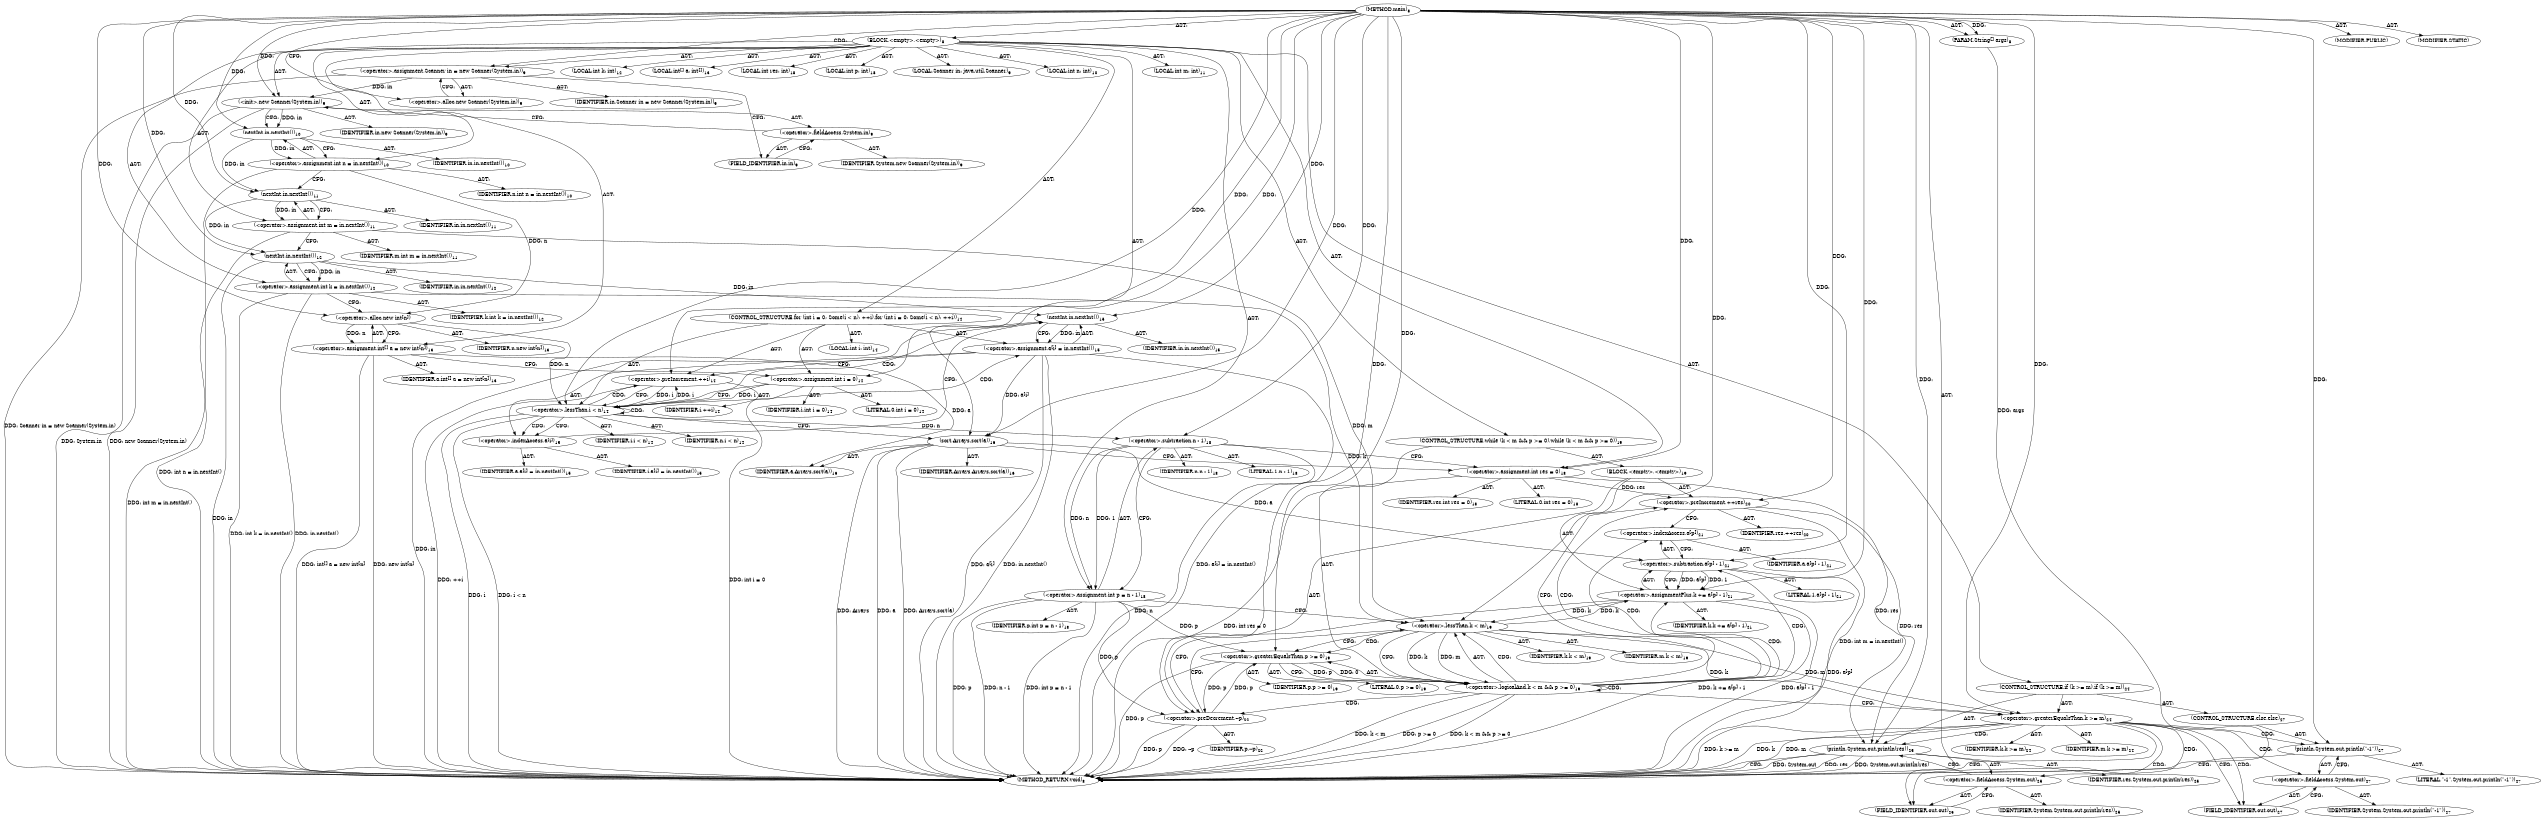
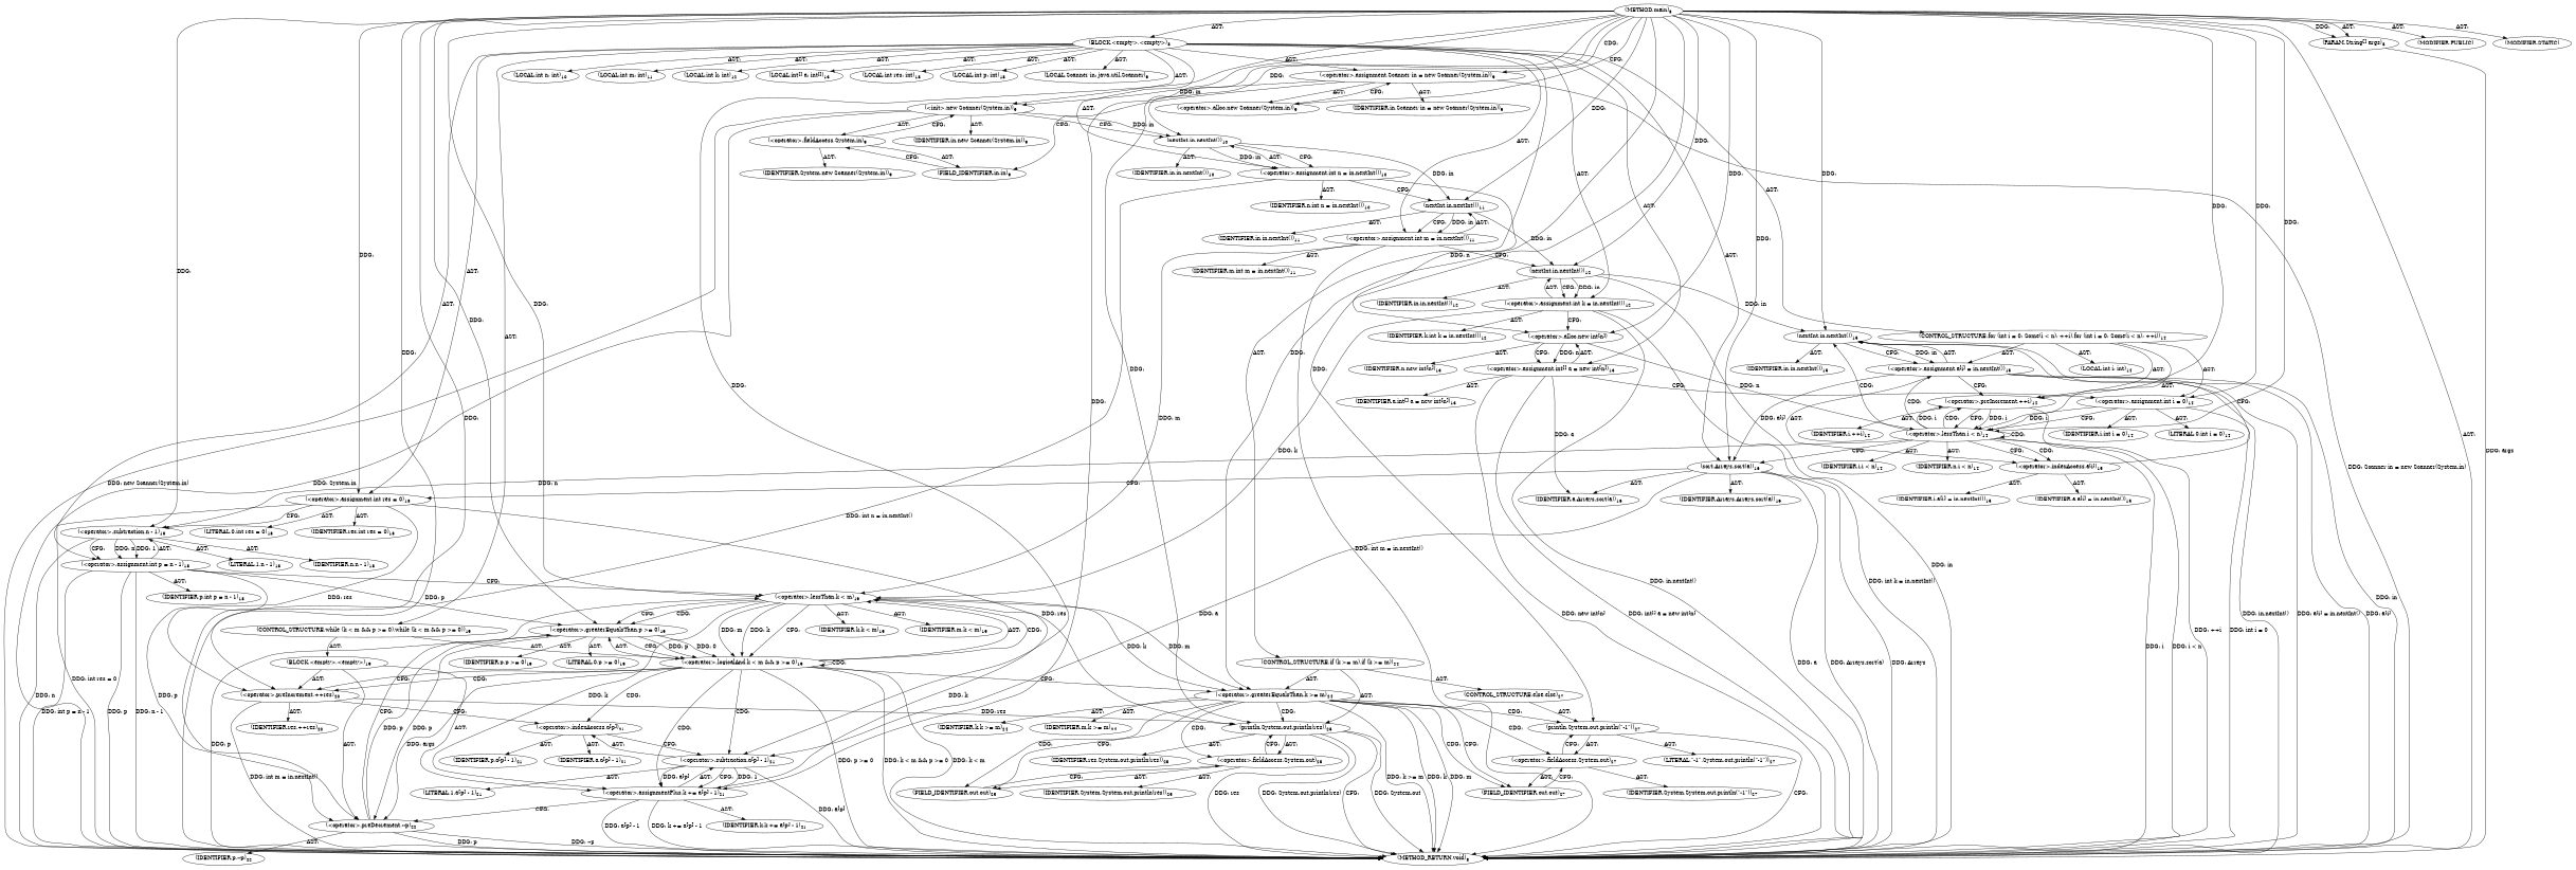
  digraph {
    n1 [label=<(METHOD,main)<SUB>8</SUB>>]
    n2 [label=<(PARAM,String[] args)<SUB>8</SUB>>]
    n3 [label=<(BLOCK,&lt;empty&gt;,&lt;empty&gt;)<SUB>8</SUB>>]
    n4 [label=<(&lt;operator&gt;.assignment,Scanner in = new Scanner(System.in))<SUB>9</SUB>>]
    n5 [label=<(&lt;operator&gt;.alloc,new Scanner(System.in))<SUB>9</SUB>>]
    n6 [label=<(&lt;init&gt;,new Scanner(System.in))<SUB>9</SUB>>]
    n7 [label=<(nextInt,in.nextInt())<SUB>10</SUB>>]
    n8 [label=<(nextInt,in.nextInt())<SUB>11</SUB>>]
    n9 [label=<(nextInt,in.nextInt())<SUB>12</SUB>>]
    n10 [label=<(&lt;operator&gt;.alloc,new int[n])>]
    n11 [label=<(&lt;operator&gt;.assignment,int i = 0)<SUB>14</SUB>>]
    n12 [label=<(&lt;operator&gt;.lessThan,i &lt; n)<SUB>14</SUB>>]
    n13 [label=<(&lt;operator&gt;.preIncrement,++i)<SUB>14</SUB>>]
    n14 [label=<(nextInt,in.nextInt())<SUB>15</SUB>>]
    n15 [label=<(sort,Arrays.sort(a))<SUB>16</SUB>>]
    n16 [label=<(&lt;operator&gt;.assignment,int res = 0)<SUB>18</SUB>>]
    n17 [label=<(&lt;operator&gt;.subtraction,n - 1)<SUB>18</SUB>>]
    n18 [label=<(&lt;operator&gt;.lessThan,k &lt; m)<SUB>19</SUB>>]
    n19 [label=<(&lt;operator&gt;.greaterEqualsThan,p &gt;= 0)<SUB>19</SUB>>]
    n20 [label=<(&lt;operator&gt;.preIncrement,++res)<SUB>20</SUB>>]
    n21 [label=<(&lt;operator&gt;.assignmentPlus,k += a[p] - 1)<SUB>21</SUB>>]
    n22 [label=<(&lt;operator&gt;.subtraction,a[p] - 1)<SUB>21</SUB>>]
    n23 [label=<(&lt;operator&gt;.preDecrement,--p)<SUB>22</SUB>>]
    n24 [label=<(&lt;operator&gt;.greaterEqualsThan,k &gt;= m)<SUB>24</SUB>>]
    n25 [label=<(println,System.out.println(res))<SUB>25</SUB>>]
    n26 [label=<(println,System.out.println(&quot;-1&quot;))<SUB>27</SUB>>]
    n27 [label=<(MODIFIER,PUBLIC)>]
    n28 [label=<(MODIFIER,STATIC)>]
    n29 [label=<(METHOD_RETURN,void)<SUB>8</SUB>>]
    n30 [label=<(LOCAL,Scanner in: java.util.Scanner)<SUB>9</SUB>>]
    n31 [label=<(LOCAL,int n: int)<SUB>10</SUB>>]
    n32 [label=<(&lt;operator&gt;.assignment,int n = in.nextInt())<SUB>10</SUB>>]
    n33 [label=<(LOCAL,int m: int)<SUB>11</SUB>>]
    n34 [label=<(&lt;operator&gt;.assignment,int m = in.nextInt())<SUB>11</SUB>>]
    n35 [label=<(LOCAL,int k: int)<SUB>12</SUB>>]
    n36 [label=<(&lt;operator&gt;.assignment,int k = in.nextInt())<SUB>12</SUB>>]
    n37 [label=<(LOCAL,int[] a: int[])<SUB>13</SUB>>]
    n38 [label=<(&lt;operator&gt;.assignment,int[] a = new int[n])<SUB>13</SUB>>]
    n39 [label=<(CONTROL_STRUCTURE,for (int i = 0; Some(i &lt; n); ++i),for (int i = 0; Some(i &lt; n); ++i))<SUB>14</SUB>>]
    n40 [label=<(LOCAL,int res: int)<SUB>18</SUB>>]
    n41 [label=<(LOCAL,int p: int)<SUB>18</SUB>>]
    n42 [label=<(&lt;operator&gt;.assignment,int p = n - 1)<SUB>18</SUB>>]
    n43 [label=<(CONTROL_STRUCTURE,while (k &lt; m &amp;&amp; p &gt;= 0),while (k &lt; m &amp;&amp; p &gt;= 0))<SUB>19</SUB>>]
    n44 [label=<(CONTROL_STRUCTURE,if (k &gt;= m),if (k &gt;= m))<SUB>24</SUB>>]
    n45 [label=<(IDENTIFIER,in,Scanner in = new Scanner(System.in))<SUB>9</SUB>>]
    n46 [label=<(FIELD_IDENTIFIER,in,in)<SUB>9</SUB>>]
    n47 [label=<(IDENTIFIER,in,new Scanner(System.in))<SUB>9</SUB>>]
    n48 [label=<(&lt;operator&gt;.fieldAccess,System.in)<SUB>9</SUB>>]
    n49 [label=<(IDENTIFIER,in,in.nextInt())<SUB>10</SUB>>]
    n50 [label=<(IDENTIFIER,in,in.nextInt())<SUB>11</SUB>>]
    n51 [label=<(IDENTIFIER,in,in.nextInt())<SUB>12</SUB>>]
    n52 [label=<(IDENTIFIER,n,new int[n])<SUB>13</SUB>>]
    n53 [label=<(IDENTIFIER,i,int i = 0)<SUB>14</SUB>>]
    n54 [label=<(LITERAL,0,int i = 0)<SUB>14</SUB>>]
    n55 [label=<(&lt;operator&gt;.assignment,a[i] = in.nextInt())<SUB>15</SUB>>]
    n56 [label=<(IDENTIFIER,i,i &lt; n)<SUB>14</SUB>>]
    n57 [label=<(IDENTIFIER,n,i &lt; n)<SUB>14</SUB>>]
    n58 [label=<(&lt;operator&gt;.indexAccess,a[i])<SUB>15</SUB>>]
    n59 [label=<(IDENTIFIER,i,++i)<SUB>14</SUB>>]
    n60 [label=<(IDENTIFIER,in,in.nextInt())<SUB>15</SUB>>]
    n61 [label=<(IDENTIFIER,Arrays,Arrays.sort(a))<SUB>16</SUB>>]
    n62 [label=<(IDENTIFIER,a,Arrays.sort(a))<SUB>16</SUB>>]
    n63 [label=<(IDENTIFIER,res,int res = 0)<SUB>18</SUB>>]
    n64 [label=<(LITERAL,0,int res = 0)<SUB>18</SUB>>]
    n65 [label=<(IDENTIFIER,n,n - 1)<SUB>18</SUB>>]
    n66 [label=<(LITERAL,1,n - 1)<SUB>18</SUB>>]
    n67 [label=<(&lt;operator&gt;.logicalAnd,k &lt; m &amp;&amp; p &gt;= 0)<SUB>19</SUB>>]
    n68 [label=<(IDENTIFIER,k,k &lt; m)<SUB>19</SUB>>]
    n69 [label=<(IDENTIFIER,m,k &lt; m)<SUB>19</SUB>>]
    n70 [label=<(IDENTIFIER,p,p &gt;= 0)<SUB>19</SUB>>]
    n71 [label=<(LITERAL,0,p &gt;= 0)<SUB>19</SUB>>]
    n72 [label=<(&lt;operator&gt;.indexAccess,a[p])<SUB>21</SUB>>]
    n73 [label=<(IDENTIFIER,res,++res)<SUB>20</SUB>>]
    n74 [label=<(IDENTIFIER,k,k += a[p] - 1)<SUB>21</SUB>>]
    n75 [label=<(LITERAL,1,a[p] - 1)<SUB>21</SUB>>]
    n76 [label=<(IDENTIFIER,p,--p)<SUB>22</SUB>>]
    n77 [label=<(IDENTIFIER,k,k &gt;= m)<SUB>24</SUB>>]
    n78 [label=<(IDENTIFIER,m,k &gt;= m)<SUB>24</SUB>>]
    n79 [label=<(&lt;operator&gt;.fieldAccess,System.out)<SUB>25</SUB>>]
    n80 [label=<(FIELD_IDENTIFIER,out,out)<SUB>25</SUB>>]
    n81 [label=<(&lt;operator&gt;.fieldAccess,System.out)<SUB>27</SUB>>]
    n82 [label=<(FIELD_IDENTIFIER,out,out)<SUB>27</SUB>>]
    n83 [label=<(IDENTIFIER,res,System.out.println(res))<SUB>25</SUB>>]
    n84 [label=<(LITERAL,&quot;-1&quot;,System.out.println(&quot;-1&quot;))<SUB>27</SUB>>]
    n85 [label=<(IDENTIFIER,n,int n = in.nextInt())<SUB>10</SUB>>]
    n86 [label=<(IDENTIFIER,m,int m = in.nextInt())<SUB>11</SUB>>]
    n87 [label=<(IDENTIFIER,k,int k = in.nextInt())<SUB>12</SUB>>]
    n88 [label=<(IDENTIFIER,a,int[] a = new int[n])<SUB>13</SUB>>]
    n89 [label=<(LOCAL,int i: int)<SUB>14</SUB>>]
    n90 [label=<(IDENTIFIER,p,int p = n - 1)<SUB>18</SUB>>]
    n91 [label=<(BLOCK,&lt;empty&gt;,&lt;empty&gt;)<SUB>19</SUB>>]
    n92 [label=<(CONTROL_STRUCTURE,else,else)<SUB>27</SUB>>]
    n93 [label=<(IDENTIFIER,System,new Scanner(System.in))<SUB>9</SUB>>]
    n94 [label=<(IDENTIFIER,a,a[i] = in.nextInt())<SUB>15</SUB>>]
    n95 [label=<(IDENTIFIER,i,a[i] = in.nextInt())<SUB>15</SUB>>]
    n96 [label=<(IDENTIFIER,a,a[p] - 1)<SUB>21</SUB>>]
+   n97 [label=<(IDENTIFIER,p,a[p] - 1)<SUB>21</SUB>>]
    n98 [label=<(IDENTIFIER,System,System.out.println(res))<SUB>25</SUB>>]
    n99 [label=<(IDENTIFIER,System,System.out.println(&quot;-1&quot;))<SUB>27</SUB>>]
    n1 -> n2 [label="AST: "]
    n1 -> n2 [label="DDG: "]
    n1 -> n3 [label="AST: "]
    n1 -> n4 [label="CDG: "]
    n1 -> n5 [label="CFG: "]
-   n1 -> n6 [label="DDG: "]
    n1 -> n7 [label="DDG: "]
    n1 -> n8 [label="DDG: "]
    n1 -> n9 [label="DDG: "]
    n1 -> n10 [label="DDG: "]
    n1 -> n11 [label="DDG: "]
    n1 -> n12 [label="DDG: "]
    n1 -> n13 [label="DDG: "]
    n1 -> n14 [label="DDG: "]
    n1 -> n15 [label="DDG: "]
    n1 -> n16 [label="DDG: "]
    n1 -> n17 [label="DDG: "]
    n1 -> n18 [label="DDG: "]
    n1 -> n19 [label="DDG: "]
    n1 -> n20 [label="DDG: "]
    n1 -> n21 [label="DDG: "]
    n1 -> n22 [label="DDG: "]
    n1 -> n23 [label="DDG: "]
    n1 -> n24 [label="DDG: "]
    n1 -> n25 [label="DDG: "]
    n1 -> n26 [label="DDG: "]
    n1 -> n27 [label="AST: "]
    n1 -> n28 [label="AST: "]
    n1 -> n29 [label="AST: "]
    n2 -> n29 [label="DDG: args"]
    n3 -> n4 [label="AST: "]
    n3 -> n6 [label="AST: "]
    n3 -> n15 [label="AST: "]
    n3 -> n16 [label="AST: "]
    n3 -> n30 [label="AST: "]
    n3 -> n31 [label="AST: "]
    n3 -> n32 [label="AST: "]
    n3 -> n33 [label="AST: "]
    n3 -> n34 [label="AST: "]
    n3 -> n35 [label="AST: "]
    n3 -> n36 [label="AST: "]
    n3 -> n37 [label="AST: "]
    n3 -> n38 [label="AST: "]
    n3 -> n39 [label="AST: "]
    n3 -> n40 [label="AST: "]
    n3 -> n41 [label="AST: "]
    n3 -> n42 [label="AST: "]
    n3 -> n43 [label="AST: "]
    n3 -> n44 [label="AST: "]
    n4 -> n5 [label="AST: "]
    n4 -> n6 [label="DDG: in"]
    n4 -> n29 [label="DDG: Scanner in = new Scanner(System.in)"]
    n4 -> n45 [label="AST: "]
    n4 -> n46 [label="CFG: "]
    n5 -> n4 [label="CFG: "]
    n6 -> n7 [label="CFG: "]
    n6 -> n7 [label="DDG: in"]
    n6 -> n29 [label="DDG: System.in"]
    n6 -> n29 [label="DDG: new Scanner(System.in)"]
    n6 -> n47 [label="AST: "]
    n6 -> n48 [label="AST: "]
    n7 -> n8 [label="DDG: in"]
    n7 -> n32 [label="CFG: "]
    n7 -> n32 [label="DDG: in"]
    n7 -> n49 [label="AST: "]
    n8 -> n9 [label="DDG: in"]
    n8 -> n34 [label="CFG: "]
    n8 -> n34 [label="DDG: in"]
    n8 -> n50 [label="AST: "]
    n9 -> n14 [label="DDG: in"]
    n9 -> n29 [label="DDG: in"]
    n9 -> n36 [label="CFG: "]
    n9 -> n36 [label="DDG: in"]
    n9 -> n51 [label="AST: "]
    n10 -> n12 [label="DDG: n"]
    n10 -> n38 [label="CFG: "]
    n10 -> n38 [label="DDG: n"]
    n10 -> n52 [label="AST: "]
    n11 -> n12 [label="CFG: "]
    n11 -> n12 [label="DDG: i"]
    n11 -> n29 [label="DDG: int i = 0"]
    n11 -> n53 [label="AST: "]
    n11 -> n54 [label="AST: "]
    n12 -> n12 [label="CDG: "]
    n12 -> n13 [label="DDG: i"]
    n12 -> n13 [label="CDG: "]
    n12 -> n14 [label="CDG: "]
    n12 -> n15 [label="CFG: "]
    n12 -> n17 [label="DDG: n"]
    n12 -> n29 [label="DDG: i"]
    n12 -> n29 [label="DDG: i &lt; n"]
    n12 -> n55 [label="CDG: "]
    n12 -> n56 [label="AST: "]
    n12 -> n57 [label="AST: "]
    n12 -> n58 [label="CFG: "]
    n12 -> n58 [label="CDG: "]
    n13 -> n12 [label="CFG: "]
    n13 -> n12 [label="DDG: i"]
    n13 -> n29 [label="DDG: ++i"]
    n13 -> n59 [label="AST: "]
    n14 -> n29 [label="DDG: in"]
    n14 -> n55 [label="CFG: "]
    n14 -> n55 [label="DDG: in"]
    n14 -> n60 [label="AST: "]
    n15 -> n16 [label="CFG: "]
    n15 -> n22 [label="DDG: a"]
    n15 -> n29 [label="DDG: a"]
    n15 -> n29 [label="DDG: Arrays.sort(a)"]
    n15 -> n29 [label="DDG: Arrays"]
    n15 -> n61 [label="AST: "]
    n15 -> n62 [label="AST: "]
-   n17 -> n16 [label="CFG: "]
+   n16 -> n17 [label="CFG: "]
    n16 -> n20 [label="DDG: res"]
    n16 -> n25 [label="DDG: res"]
    n16 -> n29 [label="DDG: int res = 0"]
    n16 -> n63 [label="AST: "]
    n16 -> n64 [label="AST: "]
    n17 -> n29 [label="DDG: n"]
    n17 -> n42 [label="CFG: "]
    n17 -> n42 [label="DDG: n"]
    n17 -> n42 [label="DDG: 1"]
    n17 -> n65 [label="AST: "]
    n17 -> n66 [label="AST: "]
    n18 -> n19 [label="CFG: "]
    n18 -> n19 [label="CDG: "]
    n18 -> n21 [label="DDG: k"]
    n18 -> n24 [label="DDG: k"]
    n18 -> n24 [label="DDG: m"]
    n18 -> n67 [label="CFG: "]
    n18 -> n67 [label="DDG: k"]
    n18 -> n67 [label="DDG: m"]
    n18 -> n68 [label="AST: "]
    n18 -> n69 [label="AST: "]
    n19 -> n23 [label="DDG: p"]
    n19 -> n29 [label="DDG: p"]
    n19 -> n67 [label="CFG: "]
    n19 -> n67 [label="DDG: p"]
    n19 -> n67 [label="DDG: 0"]
    n19 -> n70 [label="AST: "]
    n19 -> n71 [label="AST: "]
    n20 -> n25 [label="DDG: res"]
    n20 -> n29 [label="DDG: int m = in.nextInt()"]
    n20 -> n72 [label="CFG: "]
    n20 -> n73 [label="AST: "]
    n21 -> n18 [label="DDG: k"]
    n21 -> n22 [label="AST: "]
    n21 -> n23 [label="CFG: "]
    n21 -> n29 [label="DDG: a[p] - 1"]
    n21 -> n29 [label="DDG: k += a[p] - 1"]
    n21 -> n74 [label="AST: "]
    n22 -> n21 [label="CFG: "]
    n22 -> n21 [label="DDG: a[p]"]
    n22 -> n21 [label="DDG: 1"]
    n22 -> n29 [label="DDG: a[p]"]
    n22 -> n72 [label="AST: "]
    n22 -> n75 [label="AST: "]
    n23 -> n18 [label="CFG: "]
    n23 -> n19 [label="DDG: p"]
    n23 -> n29 [label="DDG: p"]
    n23 -> n29 [label="DDG: --p"]
    n23 -> n76 [label="AST: "]
    n24 -> n25 [label="CDG: "]
    n24 -> n26 [label="CDG: "]
    n24 -> n29 [label="DDG: k"]
    n24 -> n29 [label="DDG: m"]
    n24 -> n29 [label="DDG: k &gt;= m"]
    n24 -> n77 [label="AST: "]
    n24 -> n78 [label="AST: "]
    n24 -> n79 [label="CDG: "]
    n24 -> n80 [label="CFG: "]
    n24 -> n80 [label="CDG: "]
    n24 -> n81 [label="CDG: "]
    n24 -> n82 [label="CFG: "]
    n24 -> n82 [label="CDG: "]
    n25 -> n29 [label="CFG: "]
    n25 -> n29 [label="DDG: System.out"]
    n25 -> n29 [label="DDG: res"]
    n25 -> n29 [label="DDG: System.out.println(res)"]
    n25 -> n79 [label="AST: "]
    n25 -> n83 [label="AST: "]
    n26 -> n29 [label="CFG: "]
    n26 -> n81 [label="AST: "]
    n26 -> n84 [label="AST: "]
    n32 -> n7 [label="AST: "]
    n32 -> n8 [label="CFG: "]
    n32 -> n10 [label="DDG: n"]
    n32 -> n29 [label="DDG: int n = in.nextInt()"]
    n32 -> n85 [label="AST: "]
    n34 -> n8 [label="AST: "]
    n34 -> n9 [label="CFG: "]
    n34 -> n18 [label="DDG: m"]
    n34 -> n29 [label="DDG: int m = in.nextInt()"]
    n34 -> n86 [label="AST: "]
    n36 -> n9 [label="AST: "]
    n36 -> n10 [label="CFG: "]
    n36 -> n18 [label="DDG: k"]
    n36 -> n29 [label="DDG: in.nextInt()"]
    n36 -> n29 [label="DDG: int k = in.nextInt()"]
    n36 -> n87 [label="AST: "]
    n38 -> n10 [label="AST: "]
    n38 -> n11 [label="CFG: "]
    n38 -> n29 [label="DDG: new int[n]"]
    n38 -> n29 [label="DDG: int[] a = new int[n]"]
    n38 -> n62 [label="DDG: a"]
    n38 -> n88 [label="AST: "]
    n39 -> n11 [label="AST: "]
    n39 -> n12 [label="AST: "]
    n39 -> n13 [label="AST: "]
    n39 -> n55 [label="AST: "]
    n39 -> n89 [label="AST: "]
    n42 -> n17 [label="AST: "]
    n42 -> n18 [label="CFG: "]
    n42 -> n19 [label="DDG: p"]
    n42 -> n23 [label="DDG: p"]
    n42 -> n29 [label="DDG: p"]
    n42 -> n29 [label="DDG: n - 1"]
    n42 -> n29 [label="DDG: int p = n - 1"]
    n42 -> n90 [label="AST: "]
    n43 -> n67 [label="AST: "]
    n43 -> n91 [label="AST: "]
    n44 -> n24 [label="AST: "]
    n44 -> n25 [label="AST: "]
    n44 -> n92 [label="AST: "]
    n46 -> n48 [label="CFG: "]
    n48 -> n6 [label="CFG: "]
    n48 -> n46 [label="AST: "]
    n48 -> n93 [label="AST: "]
    n55 -> n13 [label="CFG: "]
    n55 -> n14 [label="AST: "]
    n55 -> n15 [label="DDG: a[i]"]
    n55 -> n29 [label="DDG: a[i]"]
    n55 -> n29 [label="DDG: in.nextInt()"]
    n55 -> n29 [label="DDG: a[i] = in.nextInt()"]
    n55 -> n58 [label="AST: "]
    n58 -> n14 [label="CFG: "]
    n58 -> n94 [label="AST: "]
    n58 -> n95 [label="AST: "]
    n67 -> n18 [label="AST: "]
    n67 -> n18 [label="CDG: "]
    n67 -> n19 [label="AST: "]
    n67 -> n20 [label="CFG: "]
    n67 -> n20 [label="CDG: "]
    n67 -> n21 [label="CDG: "]
    n67 -> n22 [label="CDG: "]
-   n67 -> n23 [label="CDG: "]
+   n67 -> n23 [label="DDG: args"]
    n67 -> n24 [label="CFG: "]
    n67 -> n29 [label="DDG: k &lt; m"]
    n67 -> n29 [label="DDG: p &gt;= 0"]
    n67 -> n29 [label="DDG: k &lt; m &amp;&amp; p &gt;= 0"]
    n67 -> n67 [label="CDG: "]
    n67 -> n72 [label="CDG: "]
    n72 -> n22 [label="CFG: "]
    n72 -> n96 [label="AST: "]
+   n72 -> n97 [label="AST: "]
    n79 -> n25 [label="CFG: "]
    n79 -> n80 [label="AST: "]
    n79 -> n98 [label="AST: "]
    n80 -> n79 [label="CFG: "]
    n81 -> n26 [label="CFG: "]
    n81 -> n82 [label="AST: "]
    n81 -> n99 [label="AST: "]
    n82 -> n81 [label="CFG: "]
    n91 -> n20 [label="AST: "]
    n91 -> n21 [label="AST: "]
    n91 -> n23 [label="AST: "]
    n92 -> n26 [label="AST: "]
  }
